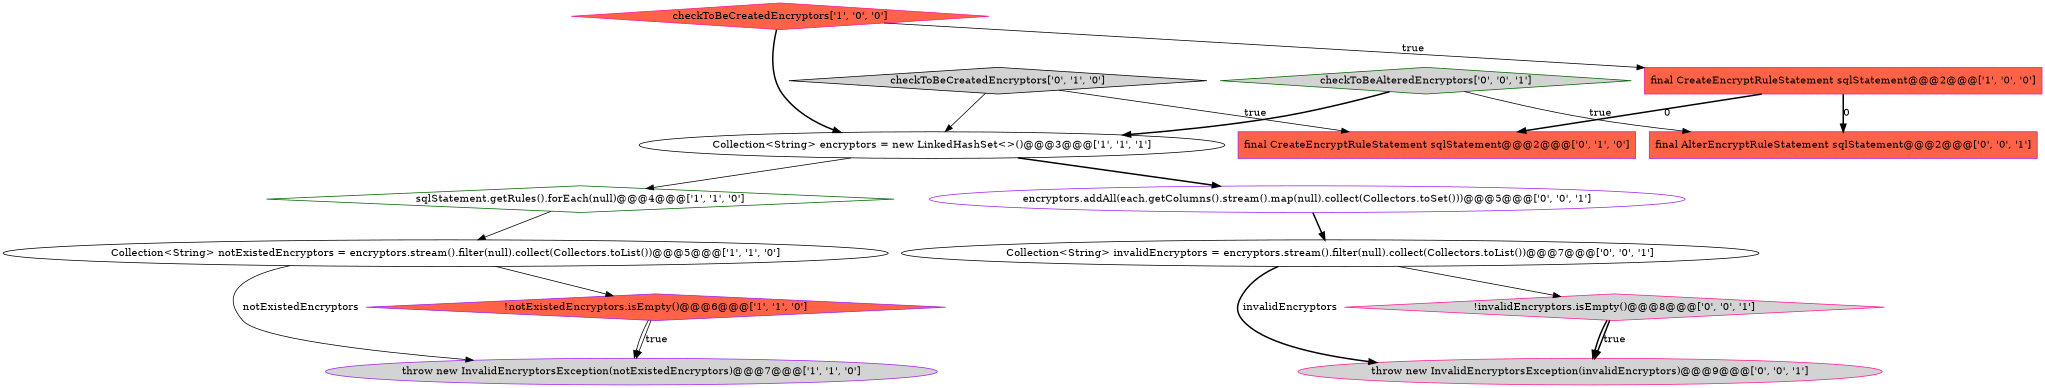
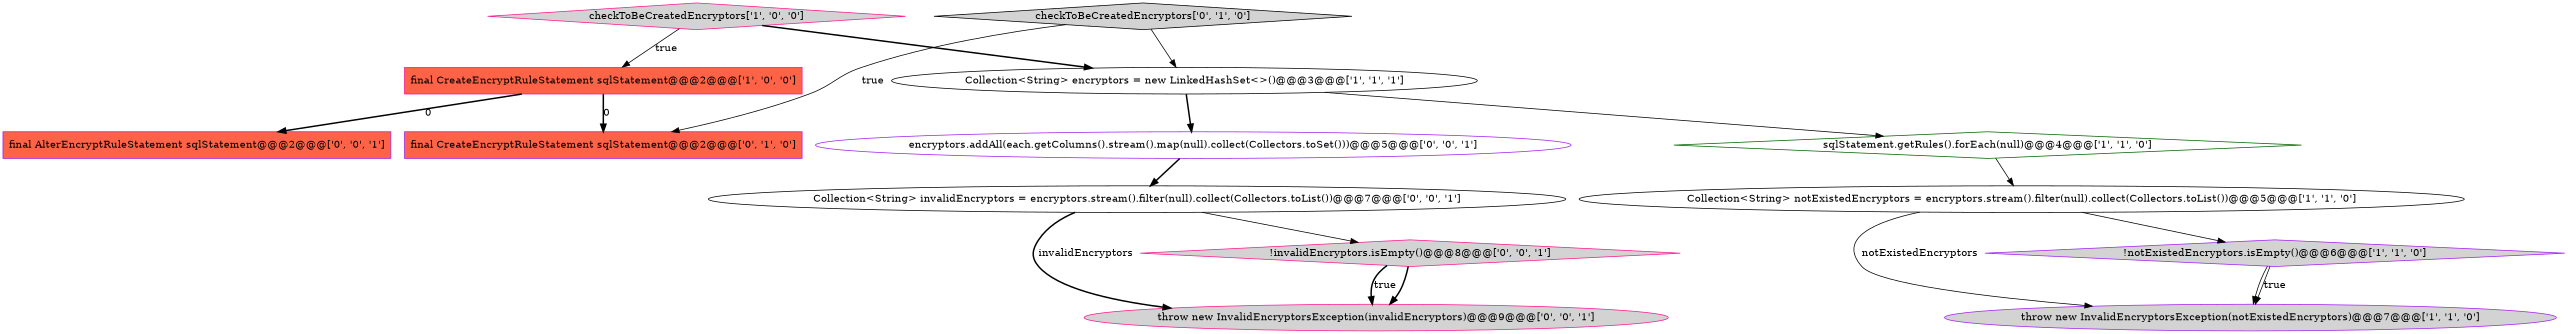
  digraph {
    node [color=purple fillcolor=lightgray shape=diamond style=filled]
    edge [style=solid]
-   n1 [color=deeppink fillcolor=tomato label="checkToBeCreatedEncryptors['1', '0', '0']"]
+   n1 [color=deeppink label="checkToBeCreatedEncryptors['1', '0', '0']"]
    n2 [color=black fillcolor=white label="Collection<String> encryptors = new LinkedHashSet<>()@@@3@@@['1', '1', '1']" shape=ellipse]
    n3 [color=deeppink fillcolor=tomato label="final CreateEncryptRuleStatement sqlStatement@@@2@@@['1', '0', '0']" shape=box]
    n4 [color=darkgreen fillcolor=white label="sqlStatement.getRules().forEach(null)@@@4@@@['1', '1', '0']"]
    n5 [fillcolor=white label="encryptors.addAll(each.getColumns().stream().map(null).collect(Collectors.toSet()))@@@5@@@['0', '0', '1']" shape=ellipse]
    n6 [fillcolor=tomato label="final CreateEncryptRuleStatement sqlStatement@@@2@@@['0', '1', '0']" shape=box]
    n7 [fillcolor=tomato label="final AlterEncryptRuleStatement sqlStatement@@@2@@@['0', '0', '1']" shape=box]
    n8 [color=black fillcolor=white label="Collection<String> notExistedEncryptors = encryptors.stream().filter(null).collect(Collectors.toList())@@@5@@@['1', '1', '0']" shape=ellipse]
    n9 [color=black fillcolor=white label="Collection<String> invalidEncryptors = encryptors.stream().filter(null).collect(Collectors.toList())@@@7@@@['0', '0', '1']" shape=ellipse]
-   n10 [fillcolor=tomato label="!notExistedEncryptors.isEmpty()@@@6@@@['1', '1', '0']"]
+   n10 [label="!notExistedEncryptors.isEmpty()@@@6@@@['1', '1', '0']"]
    n11 [label="throw new InvalidEncryptorsException(notExistedEncryptors)@@@7@@@['1', '1', '0']" shape=ellipse]
    n12 [color=black label="checkToBeCreatedEncryptors['0', '1', '0']"]
-   n13 [color=darkgreen label="checkToBeAlteredEncryptors['0', '0', '1']"]
    n14 [color=deeppink label="throw new InvalidEncryptorsException(invalidEncryptors)@@@9@@@['0', '0', '1']" shape=ellipse]
    n15 [color=deeppink label="!invalidEncryptors.isEmpty()@@@8@@@['0', '0', '1']"]
    n1 -> n2 [style=bold]
    n1 -> n3 [label=true]
    n2 -> n4
    n2 -> n5 [style=bold]
    n3 -> n6 [label=0 style=bold]
    n3 -> n7 [label=0 style=bold]
    n4 -> n8
    n5 -> n9 [style=bold]
    n8 -> n10
    n8 -> n11 [label=notExistedEncryptors]
    n9 -> n14 [label=invalidEncryptors style=bold]
    n9 -> n15
    n10 -> n11
    n10 -> n11 [label=true]
    n12 -> n2
    n12 -> n6 [label=true]
-   n13 -> n2 [style=bold]
-   n13 -> n7 [label=true]
    n15 -> n14 [style=bold]
    n15 -> n14 [label=true style=bold]
  }
